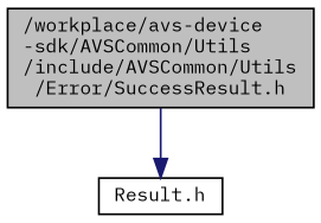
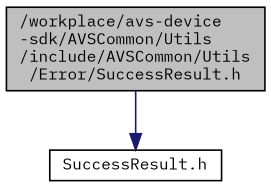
  digraph {
    fontname="IBM Plex Mono"
    node [color=black fontname="IBM Plex Mono" fontsize=10 shape=record style=filled]
    n1 [fillcolor=grey75 fontcolor=black height=0.2 label="/workplace/avs-device\l-sdk/AVSCommon/Utils\l/include/AVSCommon/Utils\l/Error/SuccessResult.h" width=0.4]
-   n2 [fillcolor=white height=0.2 label="Result.h" width=0.4]
+   n2 [fillcolor=white height=0.2 label="SuccessResult.h" width=0.4]
    n1 -> n2 [color=midnightblue fontname="IBM Plex Mono" fontsize=10 labelfontname=Helvetica labelfontsize=10 style=solid]
  }
